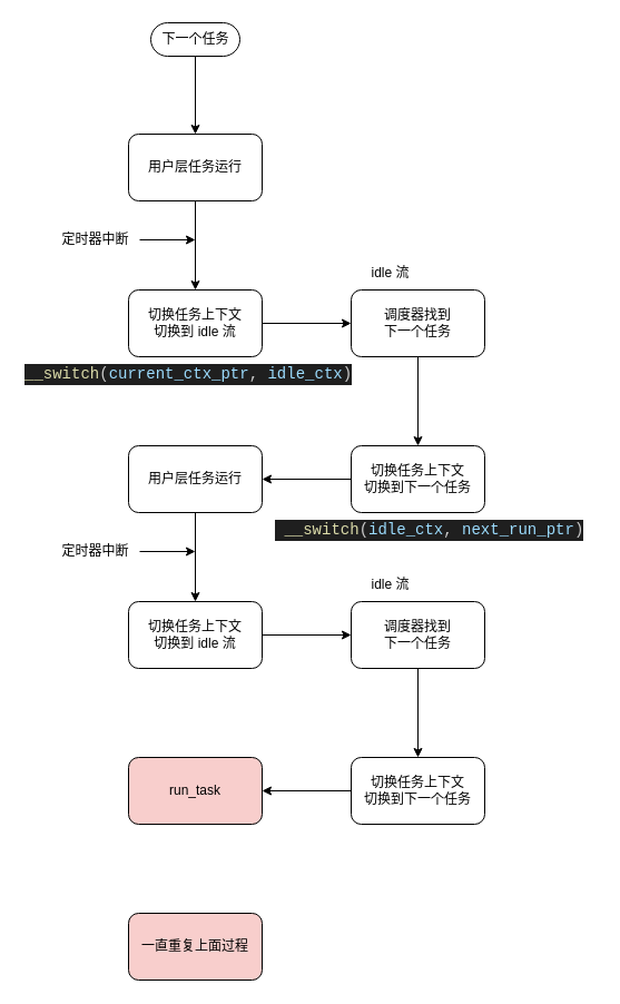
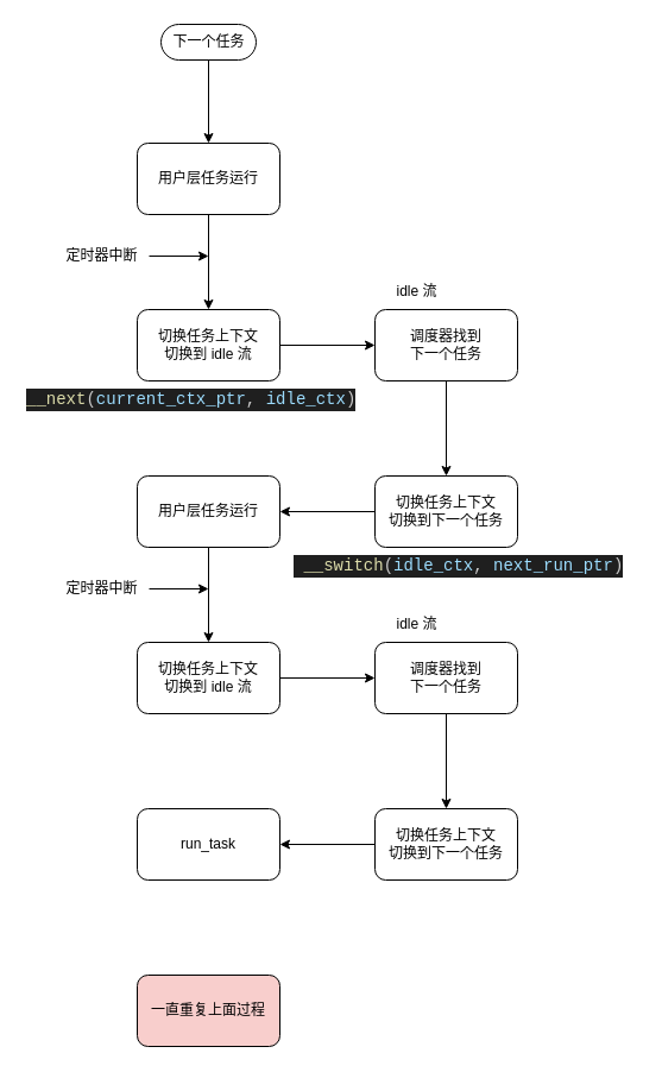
  <mxCell id="0" />
  <mxCell id="1" parent="0" />
  <mxCell id="2" value="" style="edgeStyle=none;html=1;" parent="1" source="3" target="5" edge="1"><mxGeometry relative="1" as="geometry" /></mxCell>
  <mxCell id="3" value="下一个任务" style="html=1;dashed=0;whitespace=wrap;shape=mxgraph.dfd.start" parent="1" vertex="1"><mxGeometry x="135" y="20" width="80" height="30" as="geometry" /></mxCell>
  <mxCell id="4" value="" style="edgeStyle=none;html=1;" parent="1" source="5" target="9" edge="1"><mxGeometry relative="1" as="geometry" /></mxCell>
  <mxCell id="5" value="用户层任务运行" style="rounded=1;whiteSpace=wrap;html=1;dashed=0;" parent="1" vertex="1"><mxGeometry x="115" y="120" width="120" height="60" as="geometry" /></mxCell>
  <mxCell id="6" style="edgeStyle=none;html=1;" parent="1" source="7" edge="1"><mxGeometry relative="1" as="geometry"><mxPoint x="175" y="215" as="targetPoint" /></mxGeometry></mxCell>
  <mxCell id="7" value="定时器中断" style="text;html=1;align=center;verticalAlign=middle;resizable=0;points=[];autosize=1;strokeColor=none;fillColor=none;" parent="1" vertex="1"><mxGeometry x="45" y="200" width="80" height="30" as="geometry" /></mxCell>
  <mxCell id="8" value="" style="edgeStyle=none;html=1;" parent="1" source="9" target="11" edge="1"><mxGeometry relative="1" as="geometry" /></mxCell>
  <mxCell id="9" value="切换任务上下文&lt;br&gt;切换到 idle 流" style="rounded=1;whiteSpace=wrap;html=1;dashed=0;" parent="1" vertex="1"><mxGeometry x="115" y="260" width="120" height="60" as="geometry" /></mxCell>
  <mxCell id="10" value="" style="edgeStyle=none;html=1;" parent="1" source="11" target="14" edge="1"><mxGeometry relative="1" as="geometry" /></mxCell>
  <mxCell id="11" value="调度器找到&lt;br&gt;下一个任务" style="rounded=1;whiteSpace=wrap;html=1;dashed=0;" parent="1" vertex="1"><mxGeometry x="315" y="260" width="120" height="60" as="geometry" /></mxCell>
  <mxCell id="12" value="idle 流" style="text;html=1;align=center;verticalAlign=middle;resizable=0;points=[];autosize=1;strokeColor=none;fillColor=none;" parent="1" vertex="1"><mxGeometry x="320" y="230" width="60" height="30" as="geometry" /></mxCell>
  <mxCell id="13" value="" style="edgeStyle=none;html=1;" parent="1" source="14" target="17" edge="1"><mxGeometry relative="1" as="geometry" /></mxCell>
  <mxCell id="14" value="切换任务上下文&lt;br&gt;切换到下一个任务" style="rounded=1;whiteSpace=wrap;html=1;dashed=0;" parent="1" vertex="1"><mxGeometry x="315" y="400" width="120" height="60" as="geometry" /></mxCell>
  <mxCell id="15" value="&lt;div style=&quot;color: rgb(204, 204, 204); background-color: rgb(31, 31, 31); font-family: Consolas, &amp;quot;Courier New&amp;quot;, monospace; font-weight: normal; font-size: 14px; line-height: 19px;&quot;&gt;&lt;div&gt;&lt;span style=&quot;color: #cccccc;&quot;&gt;&amp;nbsp;&lt;/span&gt;&lt;span style=&quot;color: #dcdcaa;&quot;&gt;__switch&lt;/span&gt;&lt;span style=&quot;color: #cccccc;&quot;&gt;(&lt;/span&gt;&lt;span style=&quot;color: #9cdcfe;&quot;&gt;idle_ctx&lt;/span&gt;&lt;span style=&quot;color: #cccccc;&quot;&gt;, &lt;/span&gt;&lt;span style=&quot;color: #9cdcfe;&quot;&gt;next_run_ptr&lt;/span&gt;&lt;span style=&quot;color: #cccccc;&quot;&gt;)&lt;/span&gt;&lt;/div&gt;&lt;/div&gt;" style="text;whiteSpace=wrap;html=1;" parent="1" vertex="1"><mxGeometry x="245" y="460" width="290" height="40" as="geometry" /></mxCell>
- <mxCell id="16" value="&lt;div style=&quot;color: rgb(204, 204, 204); background-color: rgb(31, 31, 31); font-family: Consolas, &amp;quot;Courier New&amp;quot;, monospace; font-weight: normal; font-size: 14px; line-height: 19px;&quot;&gt;&lt;div&gt;&lt;span style=&quot;color: #dcdcaa;&quot;&gt;__switch&lt;/span&gt;&lt;span style=&quot;color: #cccccc;&quot;&gt;(&lt;/span&gt;&lt;span style=&quot;color: #9cdcfe;&quot;&gt;current_ctx_ptr&lt;/span&gt;&lt;span style=&quot;color: #cccccc;&quot;&gt;, &lt;/span&gt;&lt;span style=&quot;color: #9cdcfe;&quot;&gt;idle_ctx&lt;/span&gt;&lt;span style=&quot;color: #cccccc;&quot;&gt;)&lt;/span&gt;&lt;/div&gt;&lt;/div&gt;" style="text;whiteSpace=wrap;html=1;" parent="1" vertex="1"><mxGeometry x="20" y="320" width="300" height="40" as="geometry" /></mxCell>
+ <mxCell id="16" value="&lt;div style=&quot;color: rgb(204, 204, 204); background-color: rgb(31, 31, 31); font-family: Consolas, &amp;quot;Courier New&amp;quot;, monospace; font-weight: normal; font-size: 14px; line-height: 19px;&quot;&gt;&lt;div&gt;&lt;span style=&quot;color: #dcdcaa;&quot;&gt;__next&lt;/span&gt;&lt;span style=&quot;color: #cccccc;&quot;&gt;(&lt;/span&gt;&lt;span style=&quot;color: #9cdcfe;&quot;&gt;current_ctx_ptr&lt;/span&gt;&lt;span style=&quot;color: #cccccc;&quot;&gt;, &lt;/span&gt;&lt;span style=&quot;color: #9cdcfe;&quot;&gt;idle_ctx&lt;/span&gt;&lt;span style=&quot;color: #cccccc;&quot;&gt;)&lt;/span&gt;&lt;/div&gt;&lt;/div&gt;" style="text;whiteSpace=wrap;html=1;" parent="1" vertex="1"><mxGeometry x="20" y="320" width="300" height="40" as="geometry" /></mxCell>
  <mxCell id="17" value="用户层任务运行" style="rounded=1;whiteSpace=wrap;html=1;dashed=0;" parent="1" vertex="1"><mxGeometry x="115" y="400" width="120" height="60" as="geometry" /></mxCell>
  <mxCell id="18" style="edgeStyle=none;html=1;" parent="1" source="19" edge="1"><mxGeometry relative="1" as="geometry"><mxPoint x="175" y="495" as="targetPoint" /></mxGeometry></mxCell>
  <mxCell id="19" value="定时器中断" style="text;html=1;align=center;verticalAlign=middle;resizable=0;points=[];autosize=1;strokeColor=none;fillColor=none;" parent="1" vertex="1"><mxGeometry x="45" y="480" width="80" height="30" as="geometry" /></mxCell>
  <mxCell id="20" value="" style="edgeStyle=none;html=1;" parent="1" source="21" target="23" edge="1"><mxGeometry relative="1" as="geometry" /></mxCell>
  <mxCell id="21" value="切换任务上下文&lt;br&gt;切换到 idle 流" style="rounded=1;whiteSpace=wrap;html=1;dashed=0;" parent="1" vertex="1"><mxGeometry x="115" y="540" width="120" height="60" as="geometry" /></mxCell>
  <mxCell id="22" value="" style="edgeStyle=none;html=1;" parent="1" source="23" target="26" edge="1"><mxGeometry relative="1" as="geometry" /></mxCell>
  <mxCell id="23" value="调度器找到&lt;br&gt;下一个任务" style="rounded=1;whiteSpace=wrap;html=1;dashed=0;" parent="1" vertex="1"><mxGeometry x="315" y="540" width="120" height="60" as="geometry" /></mxCell>
  <mxCell id="24" value="idle 流" style="text;html=1;align=center;verticalAlign=middle;resizable=0;points=[];autosize=1;strokeColor=none;fillColor=none;" parent="1" vertex="1"><mxGeometry x="320" y="510" width="60" height="30" as="geometry" /></mxCell>
  <mxCell id="25" value="" style="edgeStyle=none;html=1;" parent="1" source="26" target="27" edge="1"><mxGeometry relative="1" as="geometry" /></mxCell>
  <mxCell id="26" value="切换任务上下文&lt;br&gt;切换到下一个任务" style="rounded=1;whiteSpace=wrap;html=1;dashed=0;" parent="1" vertex="1"><mxGeometry x="315" y="680" width="120" height="60" as="geometry" /></mxCell>
- <mxCell id="27" value="run_task" style="rounded=1;whiteSpace=wrap;html=1;dashed=0;fillColor=#f8cecc;" parent="1" vertex="1"><mxGeometry x="115" y="680" width="120" height="60" as="geometry" /></mxCell>
+ <mxCell id="27" value="run_task" style="rounded=1;whiteSpace=wrap;html=1;dashed=0;" parent="1" vertex="1"><mxGeometry x="115" y="680" width="120" height="60" as="geometry" /></mxCell>
  <mxCell id="28" value="" style="edgeStyle=none;html=1;" parent="1" edge="1"><mxGeometry relative="1" as="geometry"><mxPoint x="175" y="460" as="sourcePoint" /><mxPoint x="175" y="540" as="targetPoint" /></mxGeometry></mxCell>
  <mxCell id="29" value="一直重复上面过程" style="rounded=1;whiteSpace=wrap;html=1;dashed=0;fillColor=#f8cecc;" parent="1" vertex="1"><mxGeometry x="115" y="820" width="120" height="60" as="geometry" /></mxCell>
